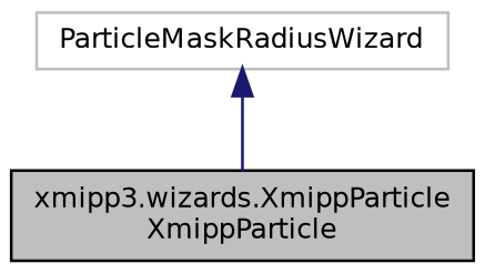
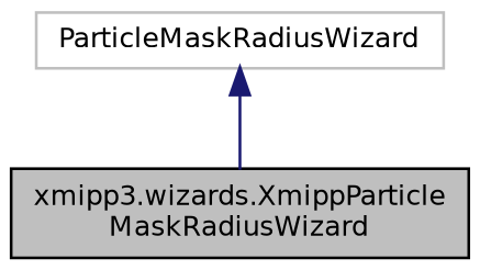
  digraph {
    node [fontname=Helvetica fontsize=10 shape=record style=filled]
-   n1 [color=black fillcolor=grey75 fontcolor=black height=0.2 label="xmipp3.wizards.XmippParticle\lXmippParticle" width=0.4]
+   n1 [color=black fillcolor=grey75 fontcolor=black height=0.2 label="xmipp3.wizards.XmippParticle\lMaskRadiusWizard" width=0.4]
    n2 [color=grey75 fillcolor=white height=0.2 label=ParticleMaskRadiusWizard width=0.4]
    n2 -> n1 [color=midnightblue dir=back fontname=Helvetica fontsize=10 labelfontname=Helvetica labelfontsize=10 style=solid]
  }
